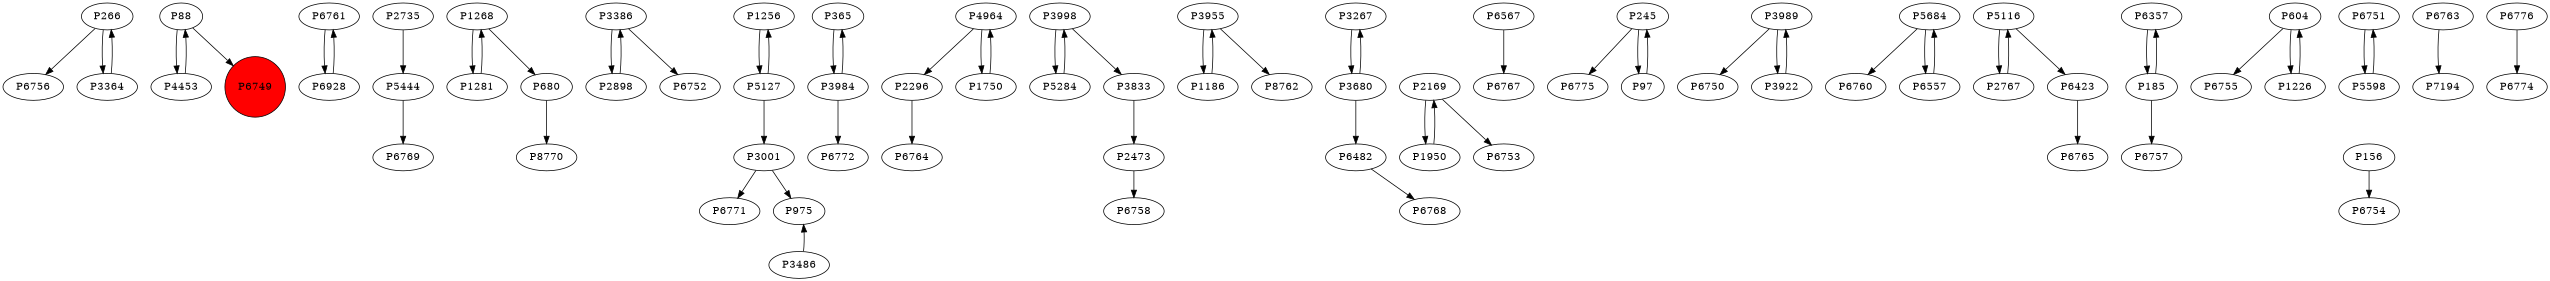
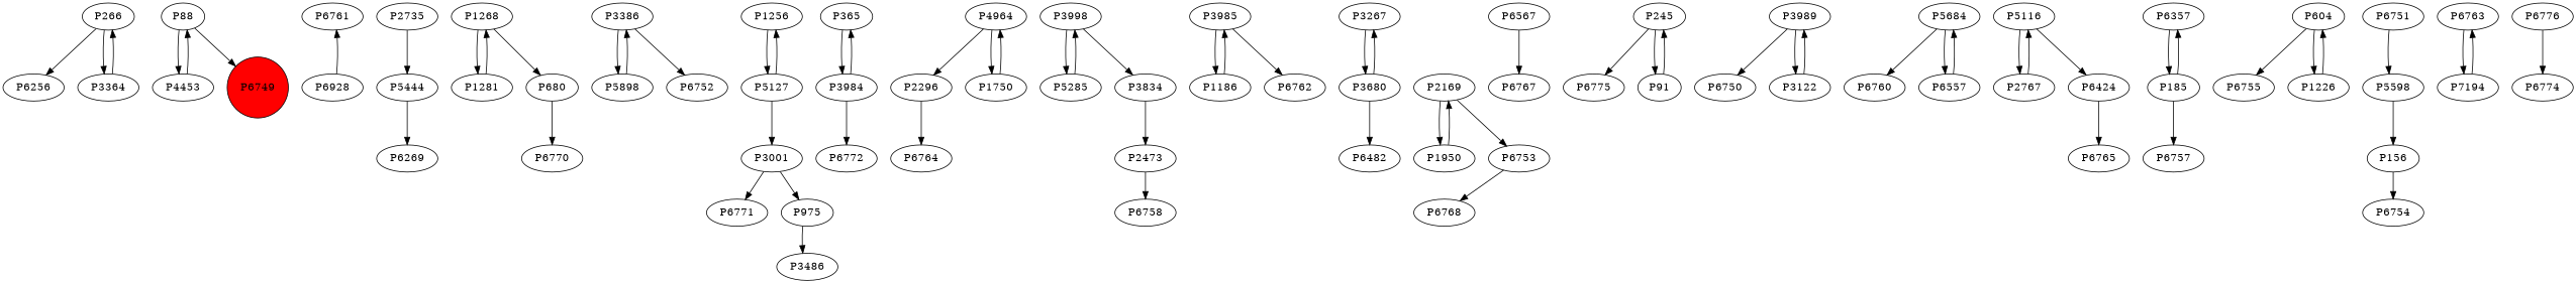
  digraph {
    P266
-   P6756
+   P6756 [label=P6256]
    P3364
    P88
    P4453
    P6749 [fillcolor=red shape=circle style=filled]
    P6761
    P6928
    P5444
-   P6769
+   P6769 [label=P6269]
    P1268
    P1281
    P680
-   P6770 [label=P8770]
+   P6770
    P3386
-   P2898
+   P2898 [label=P5898]
    P6752
    P1256
    P5127
    P3001
    P6771
    P975
    P365
    P3984
    P6772
    P4964
    P2296
    P1750
    P6764
    P2473
    P6758
-   P3985 [label=P3955]
+   P3985
    P1186
-   P6762 [label=P8762]
+   P6762
    P3486
    P3267
    P3680
    P6482
    P6768
-   P3834 [label=P3833]
+   P3834
    P1950
    P2169
    P6753
    P6567
    P6767
    P245
    P6775
-   P91 [label=P97]
+   P91
    P3989
    P6750
-   P3922
+   P3922 [label=P3122]
    P5684
    P6760
    P6557
    P5116
    P2767
-   P6424 [label=P6423]
+   P6424
    P6765
    P6357
    P185
    P6757
    P604
    P6755
    P1226
-   P5284
+   P5284 [label=P5285]
    P3998
    P6751
    P5598
    P156
    P6754
    P6763
    P7194
    P2735
    P6776
    P6774
    P266 -> P6756
    P266 -> P3364
    P3364 -> P266
    P88 -> P4453
    P88 -> P6749
    P4453 -> P88
-   P6761 -> P6928
    P6928 -> P6761
    P5444 -> P6769
    P1268 -> P1281
    P1268 -> P680
    P1281 -> P1268
    P680 -> P6770
    P3386 -> P2898
    P3386 -> P6752
    P2898 -> P3386
    P1256 -> P5127
    P5127 -> P1256
    P5127 -> P3001
    P3001 -> P6771
    P3001 -> P975
-   P3486 -> P975
+   P975 -> P3486
    P365 -> P3984
    P3984 -> P365
    P3984 -> P6772
    P4964 -> P2296
    P4964 -> P1750
    P2296 -> P6764
    P1750 -> P4964
    P2473 -> P6758
    P3985 -> P1186
    P3985 -> P6762
    P1186 -> P3985
    P3267 -> P3680
    P3680 -> P3267
    P3680 -> P6482
-   P6482 -> P6768
+   P6753 -> P6768
    P3834 -> P2473
    P1950 -> P2169
    P2169 -> P1950
    P2169 -> P6753
    P6567 -> P6767
    P245 -> P6775
    P245 -> P91
    P91 -> P245
    P3989 -> P6750
    P3989 -> P3922
    P3922 -> P3989
    P5684 -> P6760
    P5684 -> P6557
    P6557 -> P5684
    P5116 -> P2767
    P5116 -> P6424
    P2767 -> P5116
    P6424 -> P6765
    P6357 -> P185
    P185 -> P6357
    P185 -> P6757
    P604 -> P6755
    P604 -> P1226
    P1226 -> P604
    P5284 -> P3998
    P3998 -> P3834
    P3998 -> P5284
    P6751 -> P5598
-   P5598 -> P6751
+   P5598 -> P156
    P156 -> P6754
    P6763 -> P7194
+   P7194 -> P6763
    P2735 -> P5444
    P6776 -> P6774
  }
